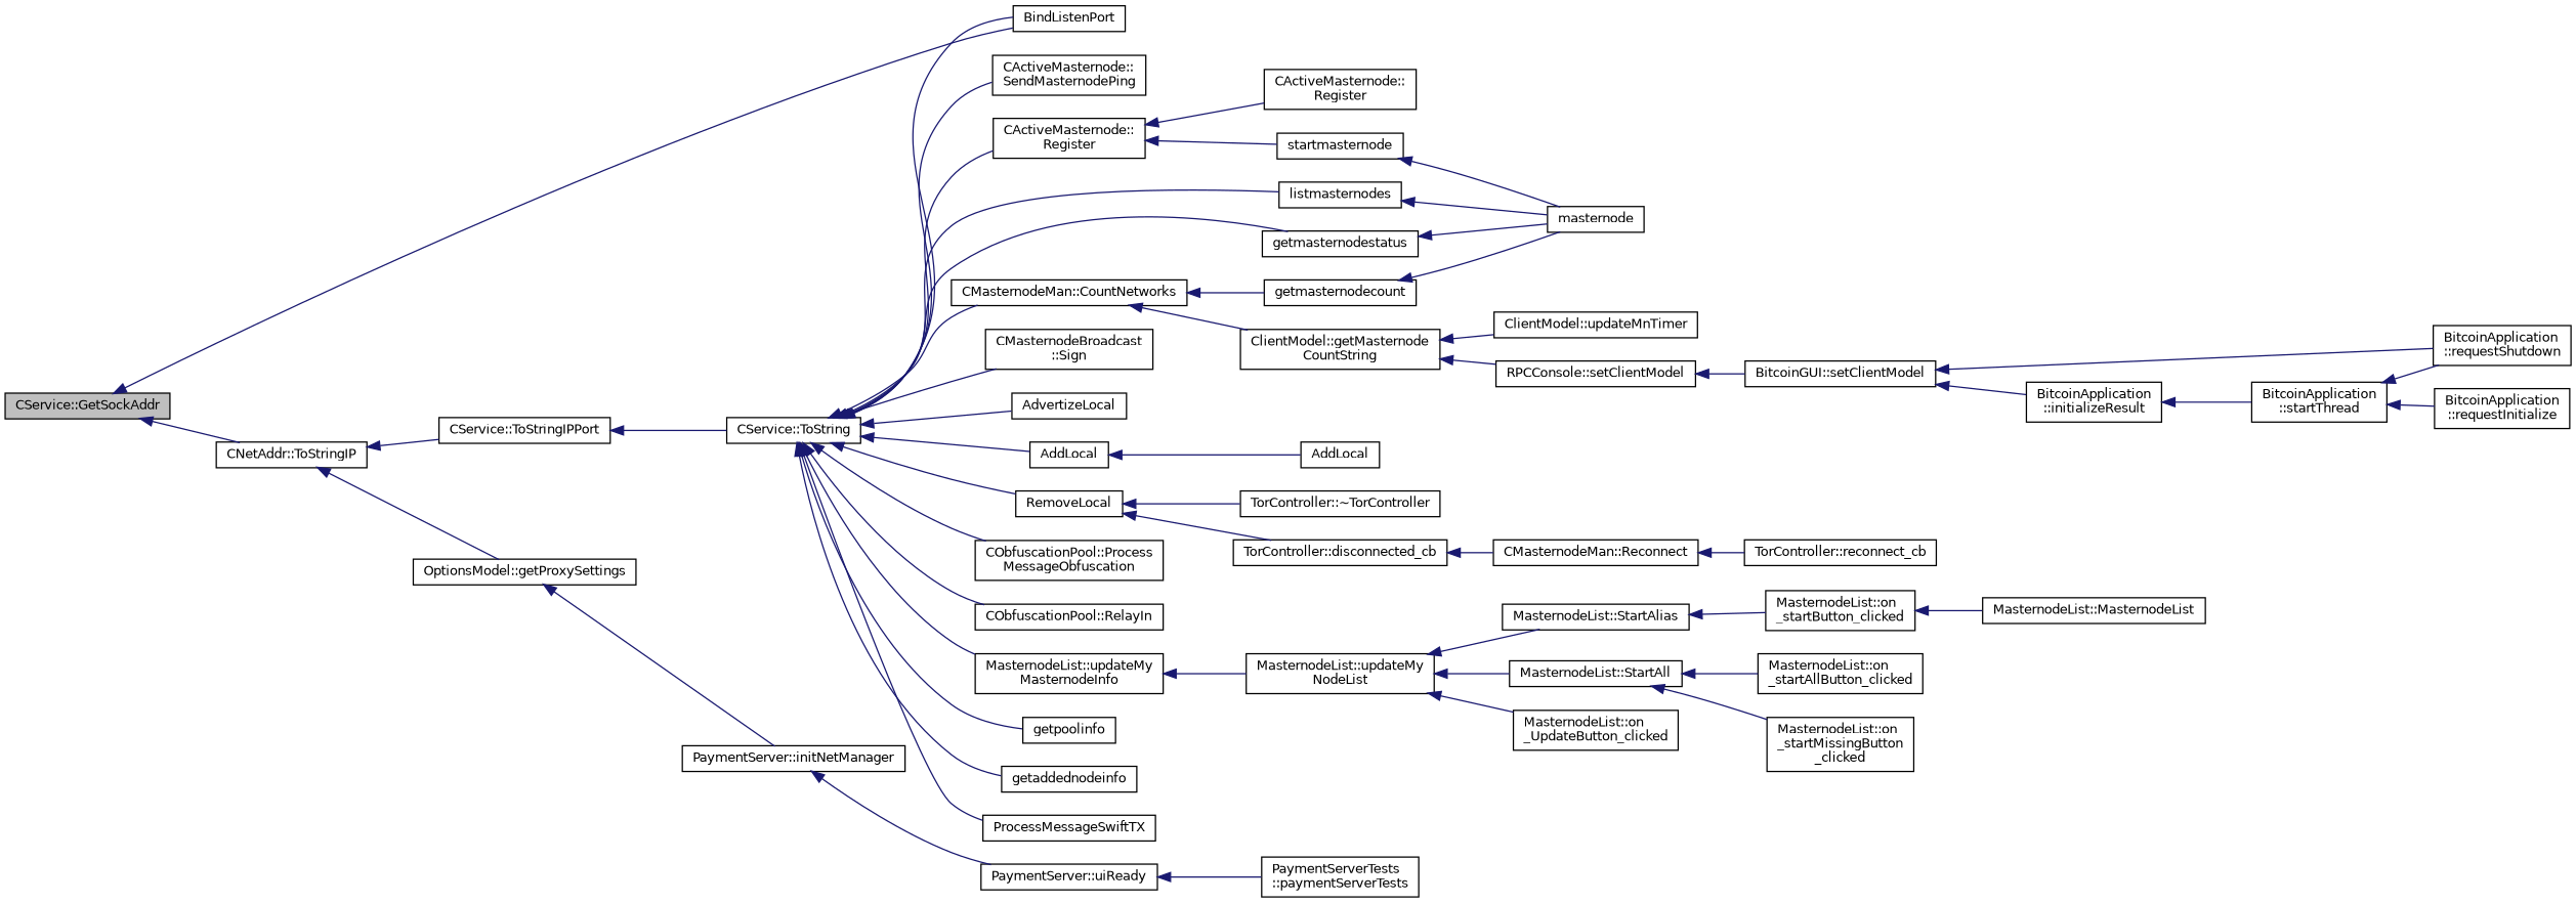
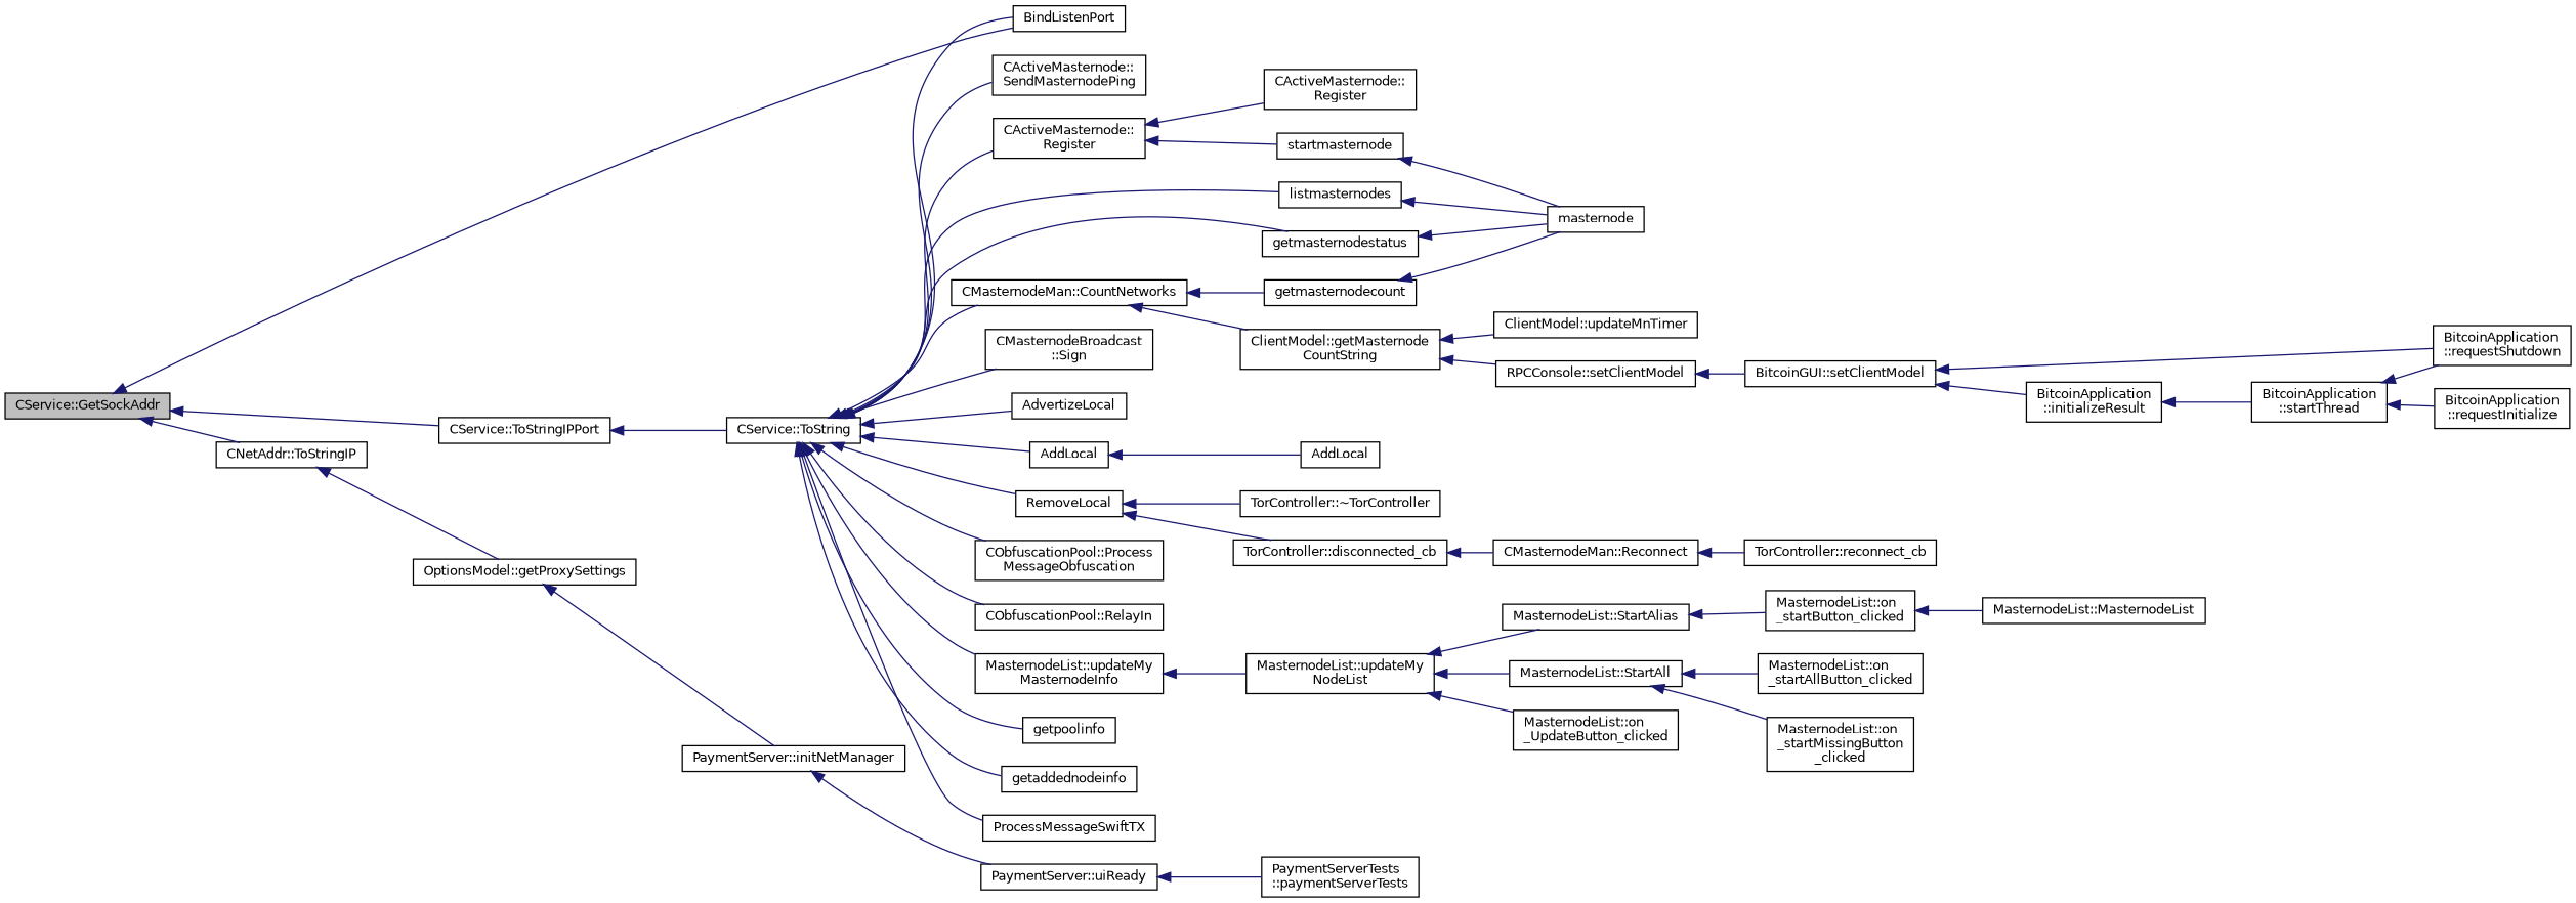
  digraph {
    rankdir=LR
    node [color=black fillcolor=white fontname=Helvetica fontsize=10 shape=record style=filled]
    edge [color=midnightblue dir=back fontname=Helvetica fontsize=10 labelfontname=Helvetica labelfontsize=10 style=solid]
    n1 [fillcolor=grey75 fontcolor=black height=0.2 label="CService::GetSockAddr" width=0.4]
    n2 [height=0.2 label=BindListenPort width=0.4]
    n3 [height=0.2 label="CNetAddr::ToStringIP" width=0.4]
    n4 [height=0.2 label="CService::ToStringIPPort" width=0.4]
    n5 [height=0.2 label="OptionsModel::getProxySettings" width=0.4]
    n6 [height=0.2 label="CService::ToString" width=0.4]
    n7 [height=0.2 label="PaymentServer::initNetManager" width=0.4]
    n8 [height=0.2 label="CActiveMasternode::\lSendMasternodePing" width=0.4]
    n9 [height=0.2 label="CActiveMasternode::\lRegister" width=0.4]
    n10 [height=0.2 label="CMasternodeBroadcast\l::Sign" width=0.4]
    n11 [height=0.2 label="CMasternodeMan::CountNetworks" width=0.4]
    n12 [height=0.2 label=AdvertizeLocal width=0.4]
    n13 [height=0.2 label=AddLocal width=0.4]
    n14 [height=0.2 label=RemoveLocal width=0.4]
    n15 [height=0.2 label="CObfuscationPool::Process\lMessageObfuscation" width=0.4]
    n16 [height=0.2 label="CObfuscationPool::RelayIn" width=0.4]
    n17 [height=0.2 label="MasternodeList::updateMy\lMasternodeInfo" width=0.4]
    n18 [height=0.2 label=getpoolinfo width=0.4]
    n19 [height=0.2 label=listmasternodes width=0.4]
    n20 [height=0.2 label=getmasternodestatus width=0.4]
    n21 [height=0.2 label=getaddednodeinfo width=0.4]
    n22 [height=0.2 label=ProcessMessageSwiftTX width=0.4]
    n23 [height=0.2 label="CActiveMasternode::\lRegister" width=0.4]
    n24 [height=0.2 label=startmasternode width=0.4]
    n25 [height=0.2 label="ClientModel::getMasternode\lCountString" width=0.4]
    n26 [height=0.2 label=getmasternodecount width=0.4]
    n27 [height=0.2 label=AddLocal width=0.4]
    n28 [height=0.2 label="TorController::~TorController" width=0.4]
    n29 [height=0.2 label="TorController::disconnected_cb" width=0.4]
    n30 [height=0.2 label="MasternodeList::updateMy\lNodeList" width=0.4]
    n31 [height=0.2 label=masternode width=0.4]
    n32 [height=0.2 label="ClientModel::updateMnTimer" width=0.4]
    n33 [height=0.2 label="RPCConsole::setClientModel" width=0.4]
    n34 [height=0.2 label="BitcoinGUI::setClientModel" width=0.4]
    n35 [height=0.2 label="BitcoinApplication\l::requestShutdown" width=0.4]
    n36 [height=0.2 label="BitcoinApplication\l::initializeResult" width=0.4]
    n37 [height=0.2 label="BitcoinApplication\l::startThread" width=0.4]
    n38 [height=0.2 label="BitcoinApplication\l::requestInitialize" width=0.4]
    n39 [height=0.2 label="CMasternodeMan::Reconnect" width=0.4]
    n40 [height=0.2 label="TorController::reconnect_cb" width=0.4]
    n41 [height=0.2 label="MasternodeList::StartAlias" width=0.4]
    n42 [height=0.2 label="MasternodeList::StartAll" width=0.4]
    n43 [height=0.2 label="MasternodeList::on\l_UpdateButton_clicked" width=0.4]
    n44 [height=0.2 label="MasternodeList::MasternodeList" width=0.4]
    n45 [height=0.2 label="MasternodeList::on\l_startButton_clicked" width=0.4]
    n46 [height=0.2 label="MasternodeList::on\l_startAllButton_clicked" width=0.4]
    n47 [height=0.2 label="MasternodeList::on\l_startMissingButton\l_clicked" width=0.4]
    n48 [height=0.2 label="PaymentServer::uiReady" width=0.4]
    n49 [height=0.2 label="PaymentServerTests\l::paymentServerTests" width=0.4]
    n1 -> n2
    n1 -> n3
-   n3 -> n4
+   n1 -> n4
    n3 -> n5
    n4 -> n6
    n5 -> n7
    n6 -> n2
    n6 -> n8
    n6 -> n9
    n6 -> n10
    n6 -> n11
    n6 -> n12
    n6 -> n13
    n6 -> n14
    n6 -> n15
    n6 -> n16
    n6 -> n17
    n6 -> n18
    n6 -> n19
    n6 -> n20
    n6 -> n21
    n6 -> n22
    n7 -> n48
    n9 -> n23
    n9 -> n24
    n11 -> n25
    n11 -> n26
    n13 -> n27
    n14 -> n28
    n14 -> n29
    n17 -> n30
    n19 -> n31
    n20 -> n31
    n24 -> n31
    n25 -> n32
    n25 -> n33
    n26 -> n31
    n29 -> n39
    n30 -> n41
    n30 -> n42
    n30 -> n43
    n33 -> n34
    n34 -> n35
    n34 -> n36
    n36 -> n37
    n37 -> n35
    n37 -> n38
    n39 -> n40
    n41 -> n45
    n42 -> n46
    n42 -> n47
    n45 -> n44
    n48 -> n49
  }
